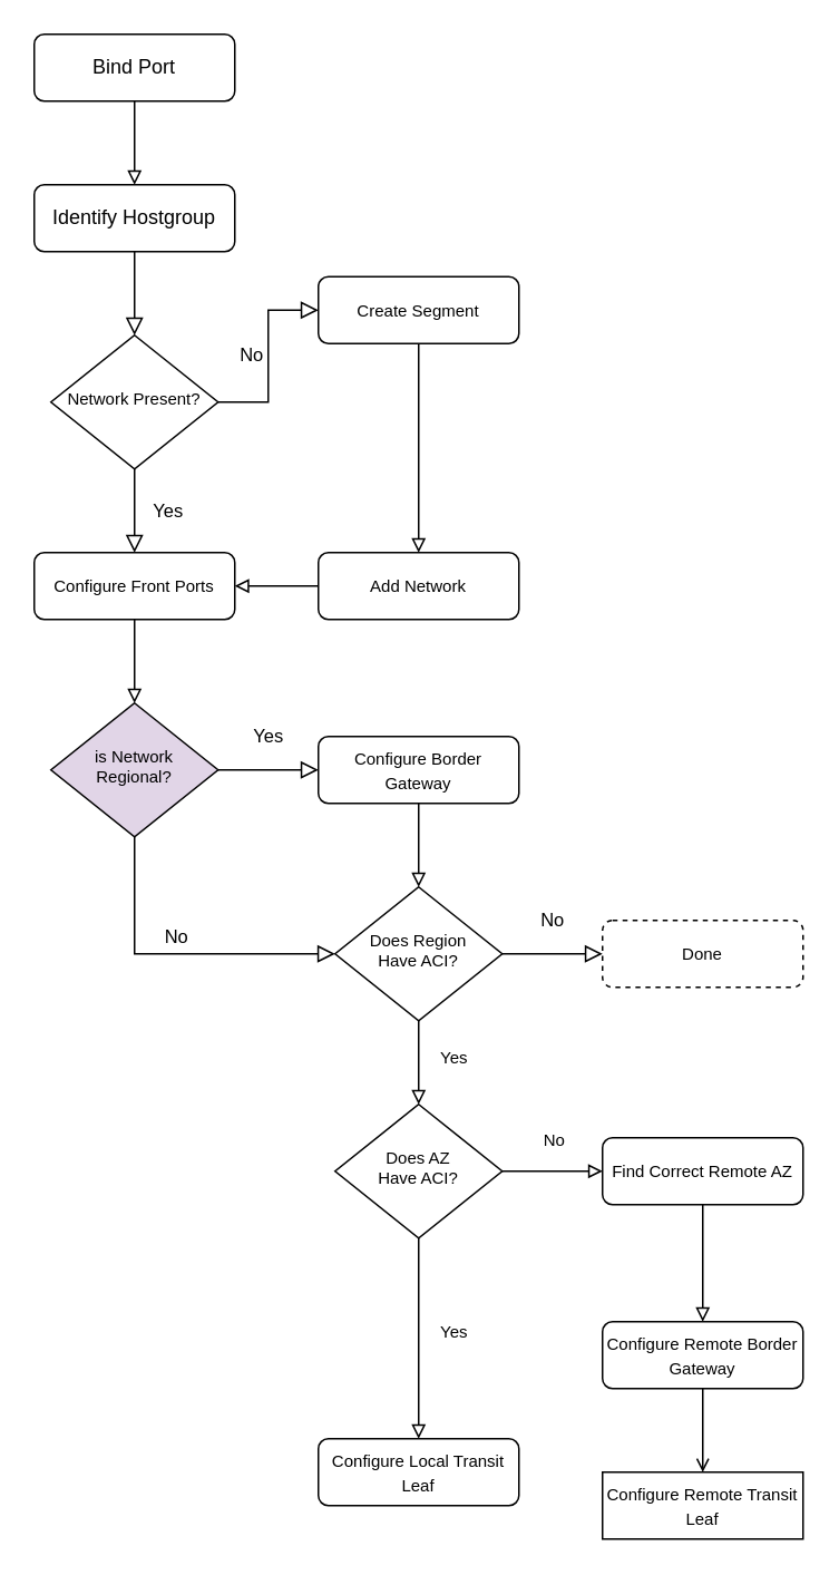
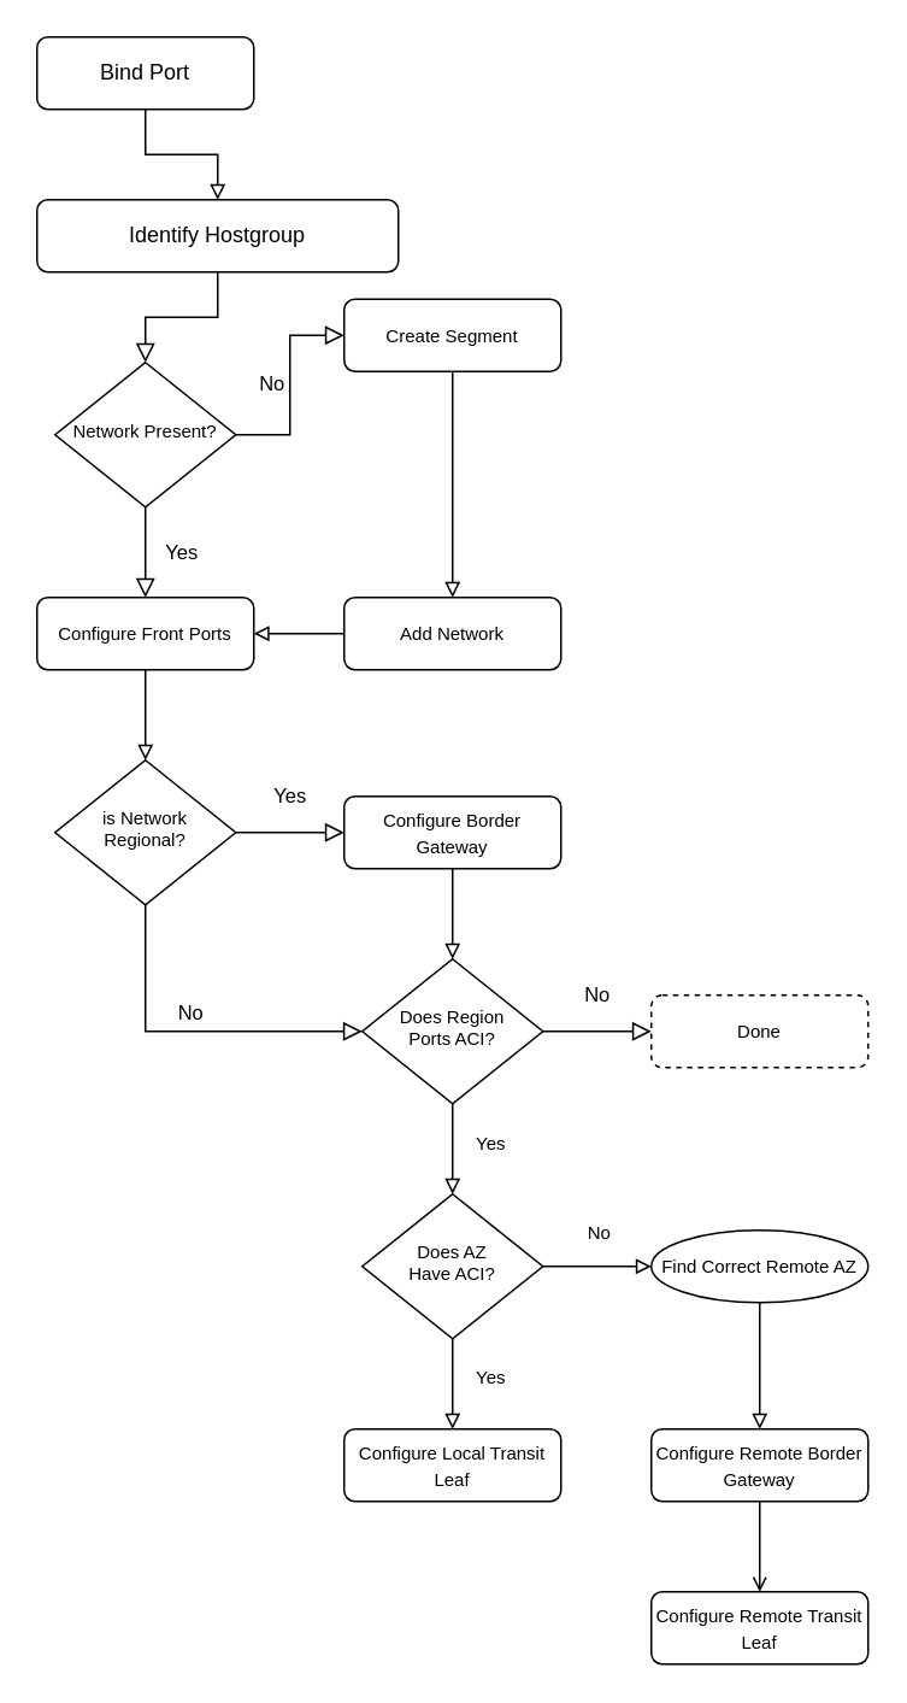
  <mxCell id="0" />
  <mxCell id="1" parent="0" />
  <mxCell id="2" value="" style="rounded=0;html=1;jettySize=auto;orthogonalLoop=1;fontSize=11;endArrow=block;endFill=0;endSize=8;strokeWidth=1;shadow=0;labelBackgroundColor=none;edgeStyle=orthogonalEdgeStyle;" parent="1" source="3" target="6" edge="1"><mxGeometry relative="1" as="geometry" /></mxCell>
- <mxCell id="3" value="Identify Hostgroup" style="rounded=1;whiteSpace=wrap;html=1;fontSize=12;glass=0;strokeWidth=1;shadow=0;" parent="1" vertex="1"><mxGeometry x="20" y="110" width="120" height="40" as="geometry" /></mxCell>
+ <mxCell id="3" value="Identify Hostgroup" style="rounded=1;whiteSpace=wrap;html=1;fontSize=12;glass=0;strokeWidth=1;shadow=0;" parent="1" vertex="1"><mxGeometry x="20" y="110" width="200" height="40" as="geometry" /></mxCell>
  <mxCell id="4" value="Yes" style="rounded=0;html=1;jettySize=auto;orthogonalLoop=1;fontSize=11;endArrow=block;endFill=0;endSize=8;strokeWidth=1;shadow=0;labelBackgroundColor=none;edgeStyle=orthogonalEdgeStyle;entryX=0.5;entryY=0;entryDx=0;entryDy=0;" parent="1" source="6" target="10" edge="1"><mxGeometry y="20" relative="1" as="geometry"><mxPoint as="offset" /><mxPoint x="80" y="320" as="targetPoint" /></mxGeometry></mxCell>
  <mxCell id="5" value="No" style="edgeStyle=orthogonalEdgeStyle;rounded=0;html=1;jettySize=auto;orthogonalLoop=1;fontSize=11;endArrow=block;endFill=0;endSize=8;strokeWidth=1;shadow=0;labelBackgroundColor=none;" parent="1" source="6" target="8" edge="1"><mxGeometry y="10" relative="1" as="geometry"><mxPoint as="offset" /></mxGeometry></mxCell>
  <mxCell id="6" value="Network Present?" style="rhombus;whiteSpace=wrap;html=1;shadow=0;fontFamily=Helvetica;fontSize=10;align=center;strokeWidth=1;spacing=6;spacingTop=-4;" parent="1" vertex="1"><mxGeometry x="30" y="200" width="100" height="80" as="geometry" /></mxCell>
  <mxCell id="7" style="edgeStyle=orthogonalEdgeStyle;rounded=0;orthogonalLoop=1;jettySize=auto;html=1;fontSize=10;entryX=0.5;entryY=0;entryDx=0;entryDy=0;endArrow=block;endFill=0;" parent="1" source="8" target="12" edge="1"><mxGeometry relative="1" as="geometry"><mxPoint x="370" y="280" as="targetPoint" /><Array as="points" /></mxGeometry></mxCell>
  <mxCell id="8" value="&lt;font style=&quot;font-size: 10px&quot;&gt;Create Segment&lt;/font&gt;" style="rounded=1;whiteSpace=wrap;html=1;fontSize=12;glass=0;strokeWidth=1;shadow=0;" parent="1" vertex="1"><mxGeometry x="190" y="165" width="120" height="40" as="geometry" /></mxCell>
  <mxCell id="9" style="edgeStyle=orthogonalEdgeStyle;rounded=0;orthogonalLoop=1;jettySize=auto;html=1;fontSize=10;endArrow=block;endFill=0;" parent="1" source="10" target="13" edge="1"><mxGeometry relative="1" as="geometry" /></mxCell>
  <mxCell id="10" value="Configure Front Ports" style="rounded=1;whiteSpace=wrap;html=1;fontSize=10;glass=0;strokeWidth=1;shadow=0;" parent="1" vertex="1"><mxGeometry x="20" y="330" width="120" height="40" as="geometry" /></mxCell>
  <mxCell id="11" style="edgeStyle=orthogonalEdgeStyle;rounded=0;orthogonalLoop=1;jettySize=auto;html=1;entryX=1;entryY=0.5;entryDx=0;entryDy=0;fontSize=10;endArrow=block;endFill=0;" parent="1" source="12" target="10" edge="1"><mxGeometry relative="1" as="geometry" /></mxCell>
  <mxCell id="12" value="&lt;font style=&quot;font-size: 10px&quot;&gt;Add Network&lt;/font&gt;" style="rounded=1;whiteSpace=wrap;html=1;fontSize=12;glass=0;strokeWidth=1;shadow=0;" parent="1" vertex="1"><mxGeometry x="190" y="330" width="120" height="40" as="geometry" /></mxCell>
- <mxCell id="13" value="is Network&lt;br&gt;Regional?" style="rhombus;whiteSpace=wrap;html=1;shadow=0;fontFamily=Helvetica;fontSize=10;align=center;strokeWidth=1;spacing=6;spacingTop=-4;fillColor=#e1d5e7;" parent="1" vertex="1"><mxGeometry x="30" y="420" width="100" height="80" as="geometry" /></mxCell>
+ <mxCell id="13" value="is Network&lt;br&gt;Regional?" style="rhombus;whiteSpace=wrap;html=1;shadow=0;fontFamily=Helvetica;fontSize=10;align=center;strokeWidth=1;spacing=6;spacingTop=-4;" parent="1" vertex="1"><mxGeometry x="30" y="420" width="100" height="80" as="geometry" /></mxCell>
  <mxCell id="14" style="edgeStyle=orthogonalEdgeStyle;rounded=0;orthogonalLoop=1;jettySize=auto;html=1;entryX=0.5;entryY=0;entryDx=0;entryDy=0;fontSize=10;endArrow=block;endFill=0;" parent="1" source="16" target="27" edge="1"><mxGeometry relative="1" as="geometry" /></mxCell>
  <mxCell id="15" value="Yes" style="edgeLabel;html=1;align=center;verticalAlign=middle;resizable=0;points=[];fontSize=10;" parent="14" vertex="1" connectable="0"><mxGeometry x="-0.171" y="3" relative="1" as="geometry"><mxPoint x="17" as="offset" /></mxGeometry></mxCell>
- <mxCell id="16" value="Does Region&lt;br&gt;Have ACI?" style="rhombus;whiteSpace=wrap;html=1;shadow=0;fontFamily=Helvetica;fontSize=10;align=center;strokeWidth=1;spacing=6;spacingTop=-4;" parent="1" vertex="1"><mxGeometry x="200" y="530" width="100" height="80" as="geometry" /></mxCell>
+ <mxCell id="16" value="Does Region&lt;br&gt;Ports ACI?" style="rhombus;whiteSpace=wrap;html=1;shadow=0;fontFamily=Helvetica;fontSize=10;align=center;strokeWidth=1;spacing=6;spacingTop=-4;" parent="1" vertex="1"><mxGeometry x="200" y="530" width="100" height="80" as="geometry" /></mxCell>
  <mxCell id="17" style="edgeStyle=orthogonalEdgeStyle;rounded=0;orthogonalLoop=1;jettySize=auto;html=1;fontSize=10;endArrow=block;endFill=0;entryX=0.5;entryY=0;entryDx=0;entryDy=0;" parent="1" source="18" target="16" edge="1"><mxGeometry relative="1" as="geometry"><mxPoint x="360" y="520" as="targetPoint" /></mxGeometry></mxCell>
  <mxCell id="18" value="&lt;font style=&quot;font-size: 10px&quot;&gt;Configure Border Gateway&lt;/font&gt;" style="rounded=1;whiteSpace=wrap;html=1;fontSize=12;glass=0;strokeWidth=1;shadow=0;" parent="1" vertex="1"><mxGeometry x="190" y="440" width="120" height="40" as="geometry" /></mxCell>
  <mxCell id="19" value="Yes" style="rounded=0;html=1;jettySize=auto;orthogonalLoop=1;fontSize=11;endArrow=block;endFill=0;endSize=8;strokeWidth=1;shadow=0;labelBackgroundColor=none;edgeStyle=orthogonalEdgeStyle;entryX=0;entryY=0.5;entryDx=0;entryDy=0;exitX=1;exitY=0.5;exitDx=0;exitDy=0;" parent="1" source="13" target="18" edge="1"><mxGeometry y="20" relative="1" as="geometry"><mxPoint as="offset" /><mxPoint x="90" y="290" as="sourcePoint" /><mxPoint x="90" y="340" as="targetPoint" /></mxGeometry></mxCell>
  <mxCell id="20" value="No" style="edgeStyle=orthogonalEdgeStyle;rounded=0;html=1;jettySize=auto;orthogonalLoop=1;fontSize=11;endArrow=block;endFill=0;endSize=8;strokeWidth=1;shadow=0;labelBackgroundColor=none;exitX=0.5;exitY=1;exitDx=0;exitDy=0;entryX=0;entryY=0.5;entryDx=0;entryDy=0;" parent="1" source="13" target="16" edge="1"><mxGeometry y="10" relative="1" as="geometry"><mxPoint as="offset" /><mxPoint x="140" y="250" as="sourcePoint" /><mxPoint x="200" y="250" as="targetPoint" /></mxGeometry></mxCell>
  <mxCell id="21" value="&lt;span style=&quot;font-size: 10px&quot;&gt;Done&lt;/span&gt;" style="rounded=1;whiteSpace=wrap;html=1;fontSize=12;glass=0;strokeWidth=1;shadow=0;dashed=1;" parent="1" vertex="1"><mxGeometry x="360" y="550" width="120" height="40" as="geometry" /></mxCell>
  <mxCell id="22" value="No" style="rounded=0;html=1;jettySize=auto;orthogonalLoop=1;fontSize=11;endArrow=block;endFill=0;endSize=8;strokeWidth=1;shadow=0;labelBackgroundColor=none;edgeStyle=orthogonalEdgeStyle;entryX=0;entryY=0.5;entryDx=0;entryDy=0;exitX=1;exitY=0.5;exitDx=0;exitDy=0;" parent="1" source="16" target="21" edge="1"><mxGeometry y="20" relative="1" as="geometry"><mxPoint as="offset" /><mxPoint x="340" y="650" as="sourcePoint" /><mxPoint x="200" y="470" as="targetPoint" /></mxGeometry></mxCell>
  <mxCell id="23" style="edgeStyle=orthogonalEdgeStyle;rounded=0;orthogonalLoop=1;jettySize=auto;html=1;fontSize=10;endArrow=block;endFill=0;" parent="1" source="27" target="28" edge="1"><mxGeometry relative="1" as="geometry" /></mxCell>
  <mxCell id="24" value="Yes" style="edgeLabel;html=1;align=center;verticalAlign=middle;resizable=0;points=[];fontSize=10;" parent="23" vertex="1" connectable="0"><mxGeometry y="-1" relative="1" as="geometry"><mxPoint x="21" y="-5" as="offset" /></mxGeometry></mxCell>
  <mxCell id="25" style="edgeStyle=orthogonalEdgeStyle;rounded=0;orthogonalLoop=1;jettySize=auto;html=1;fontSize=10;endArrow=block;endFill=0;" parent="1" source="27" target="30" edge="1"><mxGeometry relative="1" as="geometry" /></mxCell>
  <mxCell id="26" value="No" style="edgeLabel;html=1;align=center;verticalAlign=middle;resizable=0;points=[];fontSize=10;" parent="25" vertex="1" connectable="0"><mxGeometry x="-0.133" y="-3" relative="1" as="geometry"><mxPoint x="4" y="-23" as="offset" /></mxGeometry></mxCell>
  <mxCell id="27" value="Does AZ&lt;br&gt;Have ACI?" style="rhombus;whiteSpace=wrap;html=1;shadow=0;fontFamily=Helvetica;fontSize=10;align=center;strokeWidth=1;spacing=6;spacingTop=-4;" parent="1" vertex="1"><mxGeometry x="200" y="660" width="100" height="80" as="geometry" /></mxCell>
- <mxCell id="28" value="&lt;span style=&quot;font-size: 10px&quot;&gt;Configure Local Transit Leaf&lt;/span&gt;" style="rounded=1;whiteSpace=wrap;html=1;fontSize=12;glass=0;strokeWidth=1;shadow=0;" parent="1" vertex="1"><mxGeometry x="190" y="860" width="120" height="40" as="geometry" /></mxCell>
+ <mxCell id="28" value="&lt;span style=&quot;font-size: 10px&quot;&gt;Configure Local Transit Leaf&lt;/span&gt;" style="rounded=1;whiteSpace=wrap;html=1;fontSize=12;glass=0;strokeWidth=1;shadow=0;" parent="1" vertex="1"><mxGeometry x="190" y="790" width="120" height="40" as="geometry" /></mxCell>
  <mxCell id="29" style="edgeStyle=orthogonalEdgeStyle;rounded=0;orthogonalLoop=1;jettySize=auto;html=1;exitX=0.5;exitY=1;exitDx=0;exitDy=0;entryX=0.5;entryY=0;entryDx=0;entryDy=0;fontSize=10;endArrow=block;endFill=0;" parent="1" source="30" target="32" edge="1"><mxGeometry relative="1" as="geometry" /></mxCell>
- <mxCell id="30" value="&lt;span style=&quot;font-size: 10px&quot;&gt;Find Correct Remote AZ&lt;/span&gt;" style="rounded=1;whiteSpace=wrap;html=1;fontSize=12;glass=0;strokeWidth=1;shadow=0;" parent="1" vertex="1"><mxGeometry x="360" y="680" width="120" height="40" as="geometry" /></mxCell>
+ <mxCell id="30" value="&lt;span style=&quot;font-size: 10px&quot;&gt;Find Correct Remote AZ&lt;/span&gt;" style="ellipse;whiteSpace=wrap;html=1;fontSize=12;glass=0;strokeWidth=1;shadow=0;" parent="1" vertex="1"><mxGeometry x="360" y="680" width="120" height="40" as="geometry" /></mxCell>
  <mxCell id="31" style="edgeStyle=orthogonalEdgeStyle;rounded=0;orthogonalLoop=1;jettySize=auto;html=1;entryX=0.5;entryY=0;entryDx=0;entryDy=0;fontSize=10;endArrow=open;endFill=0;" parent="1" source="32" target="33" edge="1"><mxGeometry relative="1" as="geometry" /></mxCell>
  <mxCell id="32" value="&lt;span style=&quot;font-size: 10px&quot;&gt;Configure Remote Border Gateway&lt;/span&gt;" style="rounded=1;whiteSpace=wrap;html=1;fontSize=12;glass=0;strokeWidth=1;shadow=0;" parent="1" vertex="1"><mxGeometry x="360" y="790" width="120" height="40" as="geometry" /></mxCell>
- <mxCell id="33" value="&lt;span style=&quot;font-size: 10px&quot;&gt;Configure Remote Transit Leaf&lt;/span&gt;" style="whiteSpace=wrap;html=1;fontSize=12;glass=0;strokeWidth=1;shadow=0;rounded=0;" parent="1" vertex="1"><mxGeometry x="360" y="880" width="120" height="40" as="geometry" /></mxCell>
+ <mxCell id="33" value="&lt;span style=&quot;font-size: 10px&quot;&gt;Configure Remote Transit Leaf&lt;/span&gt;" style="rounded=1;whiteSpace=wrap;html=1;fontSize=12;glass=0;strokeWidth=1;shadow=0;" parent="1" vertex="1"><mxGeometry x="360" y="880" width="120" height="40" as="geometry" /></mxCell>
  <mxCell id="34" style="edgeStyle=orthogonalEdgeStyle;rounded=0;orthogonalLoop=1;jettySize=auto;html=1;entryX=0.5;entryY=0;entryDx=0;entryDy=0;fontSize=10;endArrow=block;endFill=0;" parent="1" source="35" target="3" edge="1"><mxGeometry relative="1" as="geometry" /></mxCell>
  <mxCell id="35" value="Bind Port" style="rounded=1;whiteSpace=wrap;html=1;fontSize=12;glass=0;strokeWidth=1;shadow=0;" parent="1" vertex="1"><mxGeometry x="20" y="20" width="120" height="40" as="geometry" /></mxCell>
